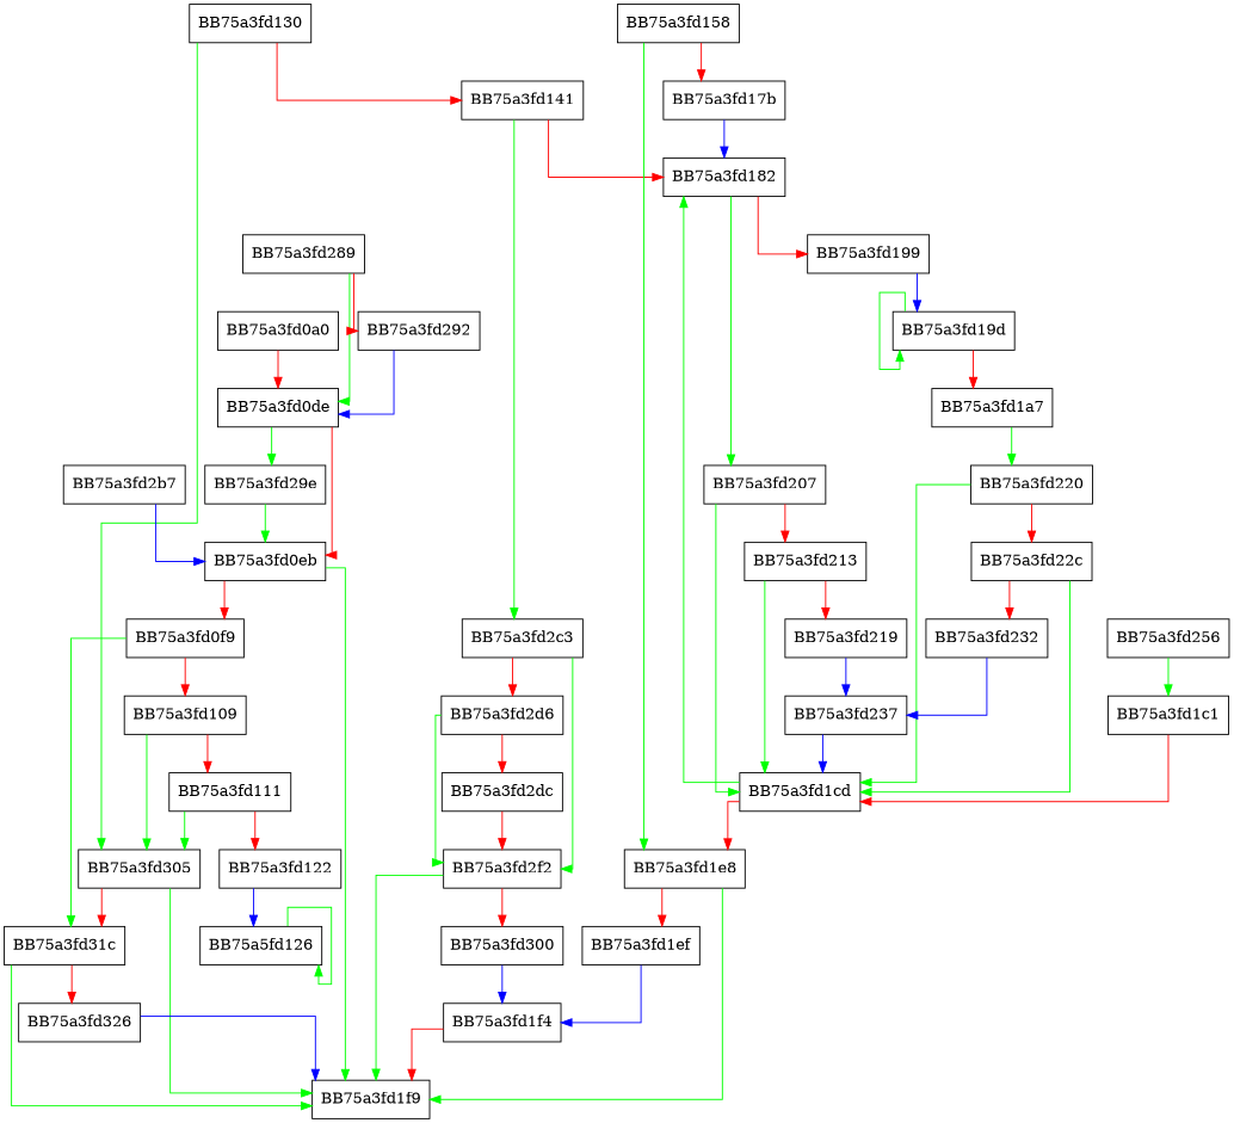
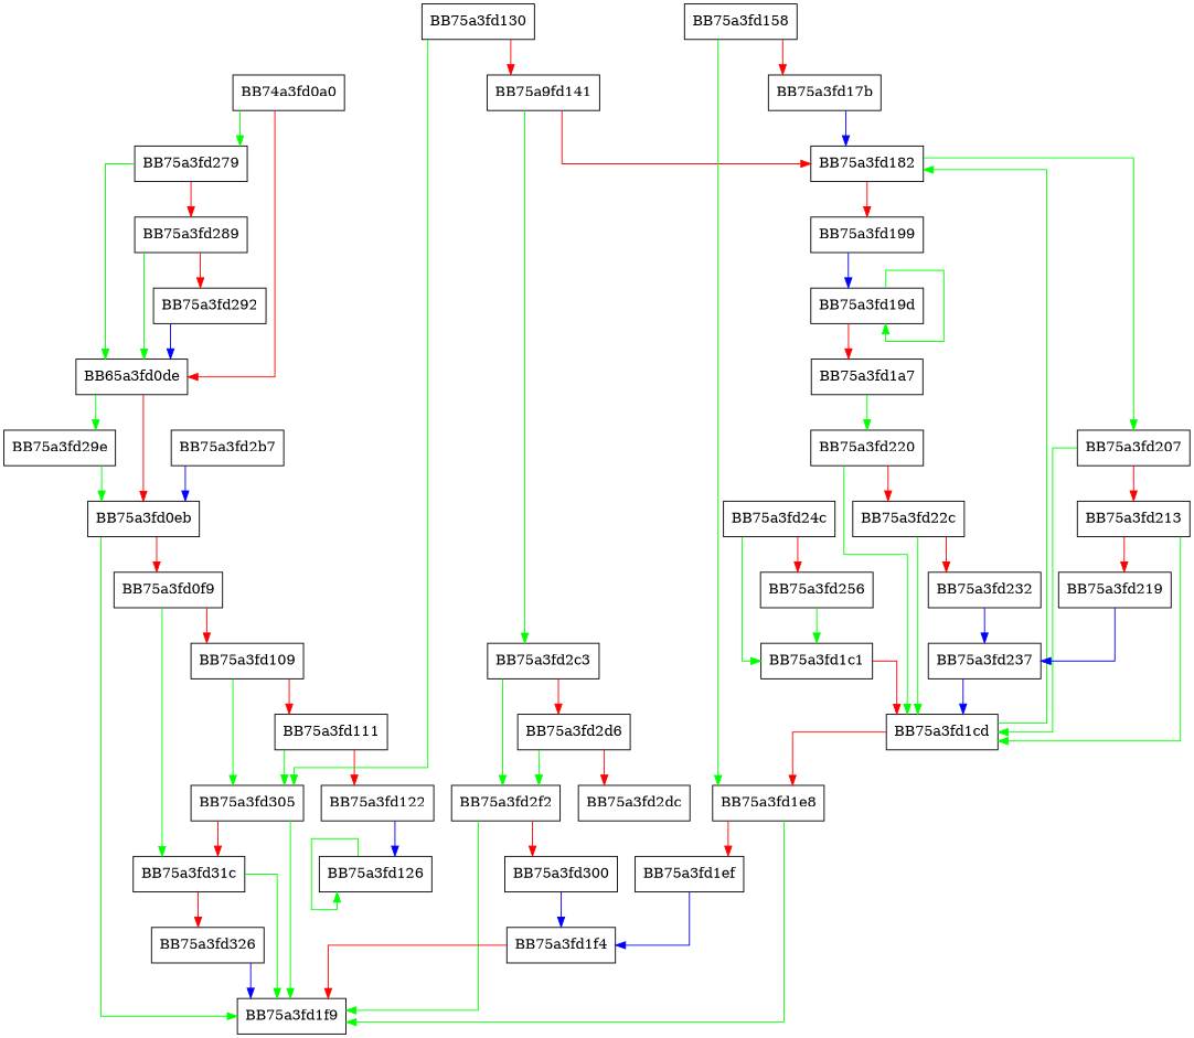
  digraph {
    splines=ortho
    node [shape=box]
    edge [color=green]
-   BB75a3fd0a0
-   BB75a3fd0de
+   BB75a3fd0a0 [label=BB74a3fd0a0]
+   BB75a3fd279
+   BB75a3fd0de [label=BB65a3fd0de]
    BB75a3fd289
    BB75a3fd29e
    BB75a3fd0eb
    BB75a3fd292
    BB75a3fd1f9
    BB75a3fd0f9
    BB75a3fd109
    BB75a3fd31c
    BB75a3fd305
    BB75a3fd111
    BB75a3fd122
    BB75a3fd326
-   BB75a3fd126 [label=BB75a5fd126]
+   BB75a3fd126
    BB75a3fd130
-   BB75a3fd141
+   BB75a3fd141 [label=BB75a9fd141]
    BB75a3fd2c3
    BB75a3fd182
    BB75a3fd2f2
    BB75a3fd2d6
    BB75a3fd158
    BB75a3fd1e8
    BB75a3fd17b
    BB75a3fd300
    BB75a3fd2dc
    BB75a3fd1ef
    BB75a3fd1f4
    BB75a3fd207
    BB75a3fd199
    BB75a3fd1cd
    BB75a3fd213
    BB75a3fd19d
    BB75a3fd219
    BB75a3fd1a7
    BB75a3fd220
    BB75a3fd22c
    BB75a3fd232
+   BB75a3fd24c
    BB75a3fd1c1
    BB75a3fd256
    BB75a3fd237
    BB75a3fd2b7
+   BB75a3fd0a0 -> BB75a3fd279
    BB75a3fd0a0 -> BB75a3fd0de [color=red]
+   BB75a3fd279 -> BB75a3fd0de
+   BB75a3fd279 -> BB75a3fd289 [color=red]
    BB75a3fd0de -> BB75a3fd29e
    BB75a3fd0de -> BB75a3fd0eb [color=red]
    BB75a3fd289 -> BB75a3fd0de
    BB75a3fd289 -> BB75a3fd292 [color=red]
    BB75a3fd29e -> BB75a3fd0eb
    BB75a3fd0eb -> BB75a3fd1f9
    BB75a3fd0eb -> BB75a3fd0f9 [color=red]
    BB75a3fd292 -> BB75a3fd0de [color=blue]
    BB75a3fd0f9 -> BB75a3fd109 [color=red]
    BB75a3fd0f9 -> BB75a3fd31c
    BB75a3fd109 -> BB75a3fd305
    BB75a3fd109 -> BB75a3fd111 [color=red]
    BB75a3fd31c -> BB75a3fd1f9
    BB75a3fd31c -> BB75a3fd326 [color=red]
    BB75a3fd305 -> BB75a3fd1f9
    BB75a3fd305 -> BB75a3fd31c [color=red]
    BB75a3fd111 -> BB75a3fd305
    BB75a3fd111 -> BB75a3fd122 [color=red]
    BB75a3fd122 -> BB75a3fd126 [color=blue]
    BB75a3fd326 -> BB75a3fd1f9 [color=blue]
    BB75a3fd126 -> BB75a3fd126
    BB75a3fd130 -> BB75a3fd305
    BB75a3fd130 -> BB75a3fd141 [color=red]
    BB75a3fd141 -> BB75a3fd2c3
    BB75a3fd141 -> BB75a3fd182 [color=red]
    BB75a3fd2c3 -> BB75a3fd2f2
    BB75a3fd2c3 -> BB75a3fd2d6 [color=red]
    BB75a3fd182 -> BB75a3fd207
    BB75a3fd182 -> BB75a3fd199 [color=red]
    BB75a3fd2f2 -> BB75a3fd1f9
    BB75a3fd2f2 -> BB75a3fd300 [color=red]
    BB75a3fd2d6 -> BB75a3fd2f2
    BB75a3fd2d6 -> BB75a3fd2dc [color=red]
    BB75a3fd158 -> BB75a3fd1e8
    BB75a3fd158 -> BB75a3fd17b [color=red]
    BB75a3fd1e8 -> BB75a3fd1f9
    BB75a3fd1e8 -> BB75a3fd1ef [color=red]
    BB75a3fd17b -> BB75a3fd182 [color=blue]
    BB75a3fd300 -> BB75a3fd1f4 [color=blue]
-   BB75a3fd2dc -> BB75a3fd2f2 [color=red]
    BB75a3fd1ef -> BB75a3fd1f4 [color=blue]
    BB75a3fd1f4 -> BB75a3fd1f9 [color=red]
    BB75a3fd207 -> BB75a3fd1cd
    BB75a3fd207 -> BB75a3fd213 [color=red]
    BB75a3fd199 -> BB75a3fd19d [color=blue]
    BB75a3fd1cd -> BB75a3fd182
    BB75a3fd1cd -> BB75a3fd1e8 [color=red]
    BB75a3fd213 -> BB75a3fd1cd
    BB75a3fd213 -> BB75a3fd219 [color=red]
    BB75a3fd19d -> BB75a3fd19d
    BB75a3fd19d -> BB75a3fd1a7 [color=red]
    BB75a3fd219 -> BB75a3fd237 [color=blue]
    BB75a3fd1a7 -> BB75a3fd220
    BB75a3fd220 -> BB75a3fd1cd
    BB75a3fd220 -> BB75a3fd22c [color=red]
    BB75a3fd22c -> BB75a3fd1cd
    BB75a3fd22c -> BB75a3fd232 [color=red]
    BB75a3fd232 -> BB75a3fd237 [color=blue]
+   BB75a3fd24c -> BB75a3fd1c1
+   BB75a3fd24c -> BB75a3fd256 [color=red]
    BB75a3fd1c1 -> BB75a3fd1cd [color=red]
    BB75a3fd256 -> BB75a3fd1c1
    BB75a3fd237 -> BB75a3fd1cd [color=blue]
    BB75a3fd2b7 -> BB75a3fd0eb [color=blue]
  }
